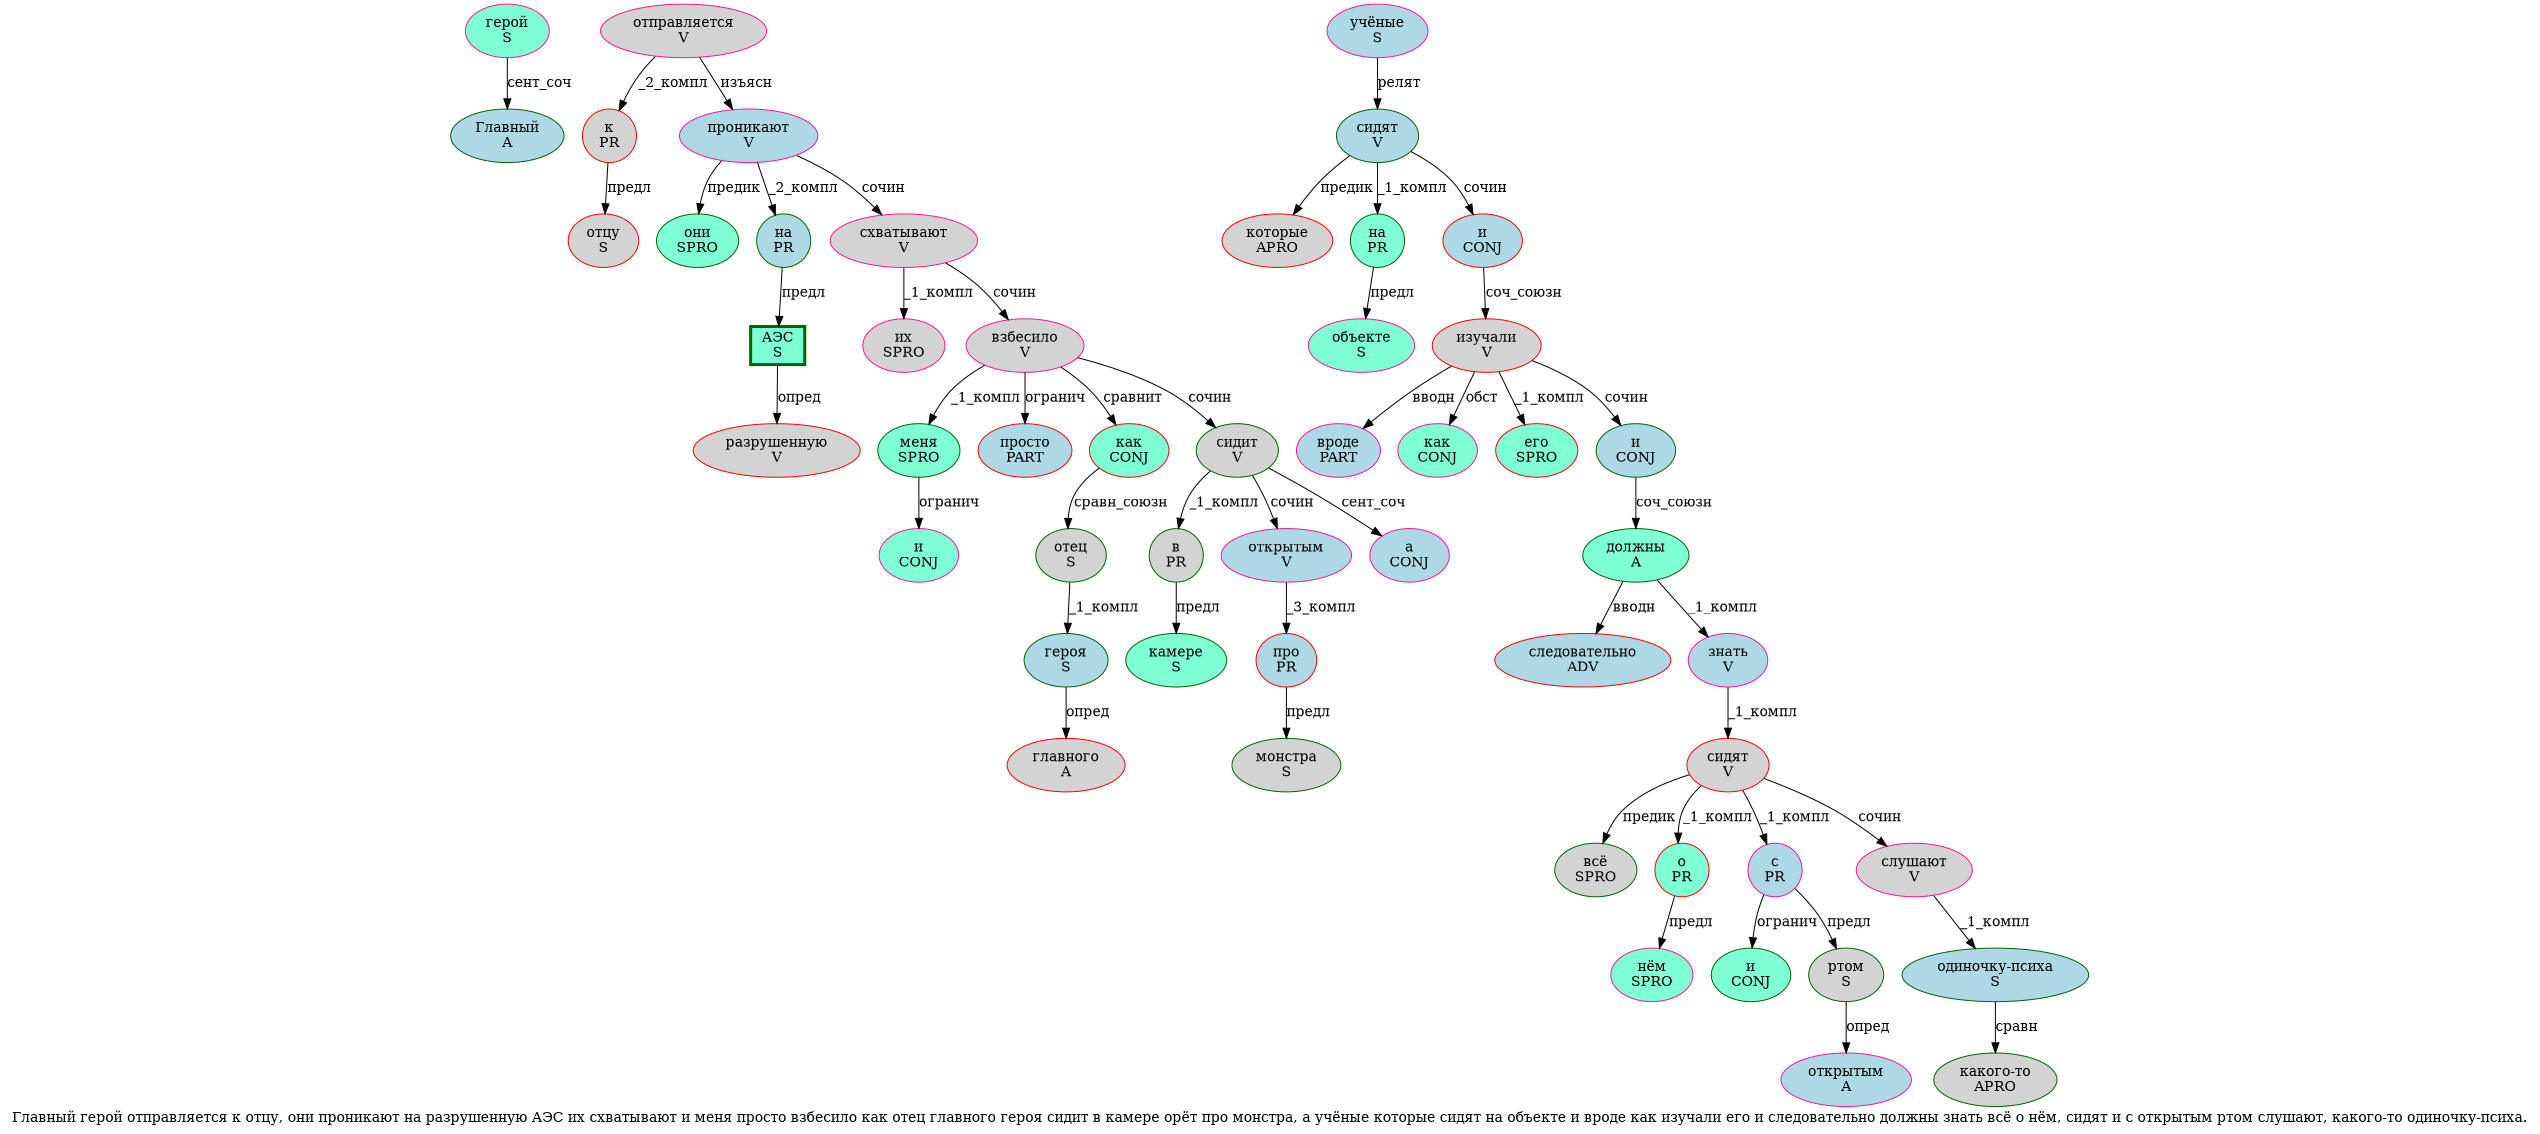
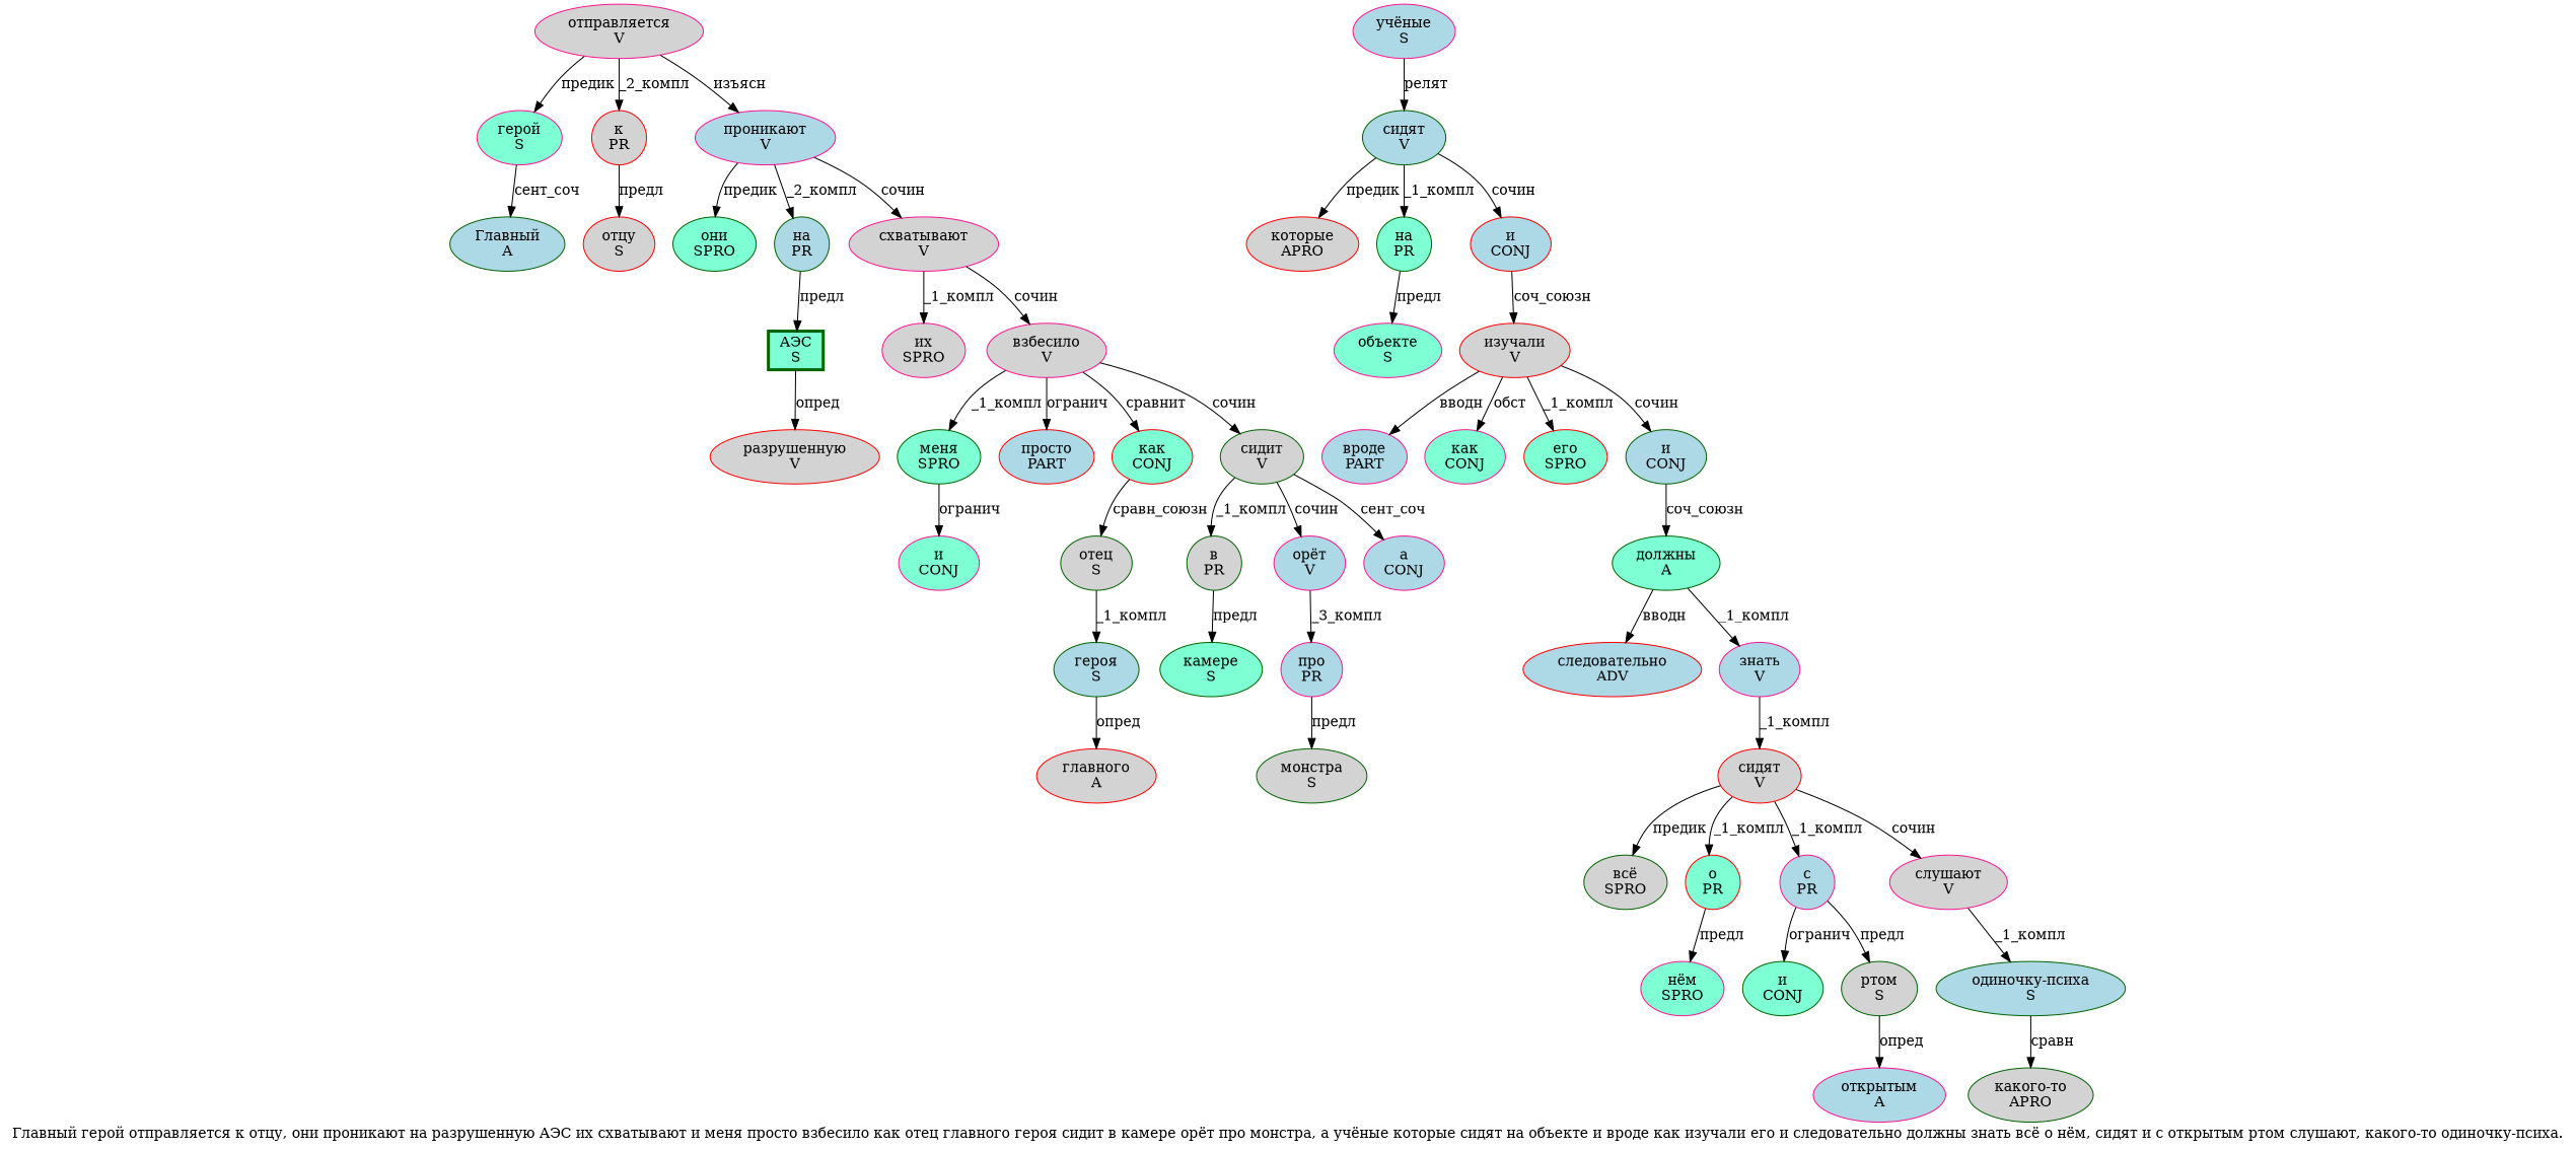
  digraph {
    label="Главный герой отправляется к отцу, они проникают на разрушенную АЭС их схватывают и меня просто взбесило как отец главного героя сидит в камере орёт про монстра, а учёные которые сидят на объекте и вроде как изучали его и следовательно должны знать всё о нём, сидят и с открытым ртом слушают, какого-то одиночку-психа."
    node [color=darkgreen fillcolor=lightgrey penwidth=1 shape=ellipse style=filled]
    n1 [fillcolor=lightblue label="Главный\nA"]
    n2 [color=deeppink fillcolor=aquamarine label="герой\nS"]
    n3 [color=deeppink label="отправляется\nV"]
    n4 [color=red label="к\nPR"]
    n5 [color=deeppink fillcolor=lightblue label="проникают\nV"]
    n6 [color=red label="отцу\nS"]
    n7 [fillcolor=aquamarine label="они\nSPRO"]
    n8 [fillcolor=lightblue label="на\nPR"]
    n9 [color=deeppink label="схватывают\nV"]
    n10 [fillcolor=aquamarine label="АЭС\nS" penwidth=3 shape=box]
    n11 [color=deeppink label="их\nSPRO"]
    n12 [color=deeppink label="взбесило\nV"]
    n13 [color=red label="разрушенную\nV"]
    n14 [fillcolor=aquamarine label="меня\nSPRO"]
    n15 [color=red fillcolor=lightblue label="просто\nPART"]
    n16 [color=red fillcolor=aquamarine label="как\nCONJ"]
    n17 [label="сидит\nV"]
    n18 [color=deeppink fillcolor=aquamarine label="и\nCONJ"]
    n19 [label="отец\nS"]
    n20 [label="в\nPR"]
-   n21 [color=deeppink fillcolor=lightblue label="открытым\nV"]
+   n21 [color=deeppink fillcolor=lightblue label="орёт\nV"]
    n22 [color=deeppink fillcolor=lightblue label="а\nCONJ"]
    n23 [fillcolor=lightblue label="героя\nS"]
    n24 [color=red label="главного\nA"]
    n25 [fillcolor=aquamarine label="камере\nS"]
-   n26 [color=red fillcolor=lightblue label="про\nPR"]
+   n26 [color=deeppink fillcolor=lightblue label="про\nPR"]
    n27 [label="монстра\nS"]
    n28 [color=deeppink fillcolor=lightblue label="учёные\nS"]
    n29 [fillcolor=lightblue label="сидят\nV"]
    n30 [color=red label="которые\nAPRO"]
    n31 [fillcolor=aquamarine label="на\nPR"]
    n32 [color=red fillcolor=lightblue label="и\nCONJ"]
    n33 [color=deeppink fillcolor=aquamarine label="объекте\nS"]
    n34 [color=red label="изучали\nV"]
    n35 [color=deeppink fillcolor=lightblue label="вроде\nPART"]
    n36 [color=deeppink fillcolor=aquamarine label="как\nCONJ"]
    n37 [color=red fillcolor=aquamarine label="его\nSPRO"]
    n38 [fillcolor=lightblue label="и\nCONJ"]
    n39 [fillcolor=aquamarine label="должны\nA"]
    n40 [color=red fillcolor=lightblue label="следовательно\nADV"]
    n41 [color=deeppink fillcolor=lightblue label="знать\nV"]
    n42 [color=red label="сидят\nV"]
    n43 [label="всё\nSPRO"]
    n44 [color=red fillcolor=aquamarine label="о\nPR"]
    n45 [color=deeppink fillcolor=lightblue label="с\nPR"]
    n46 [color=deeppink label="слушают\nV"]
    n47 [color=deeppink fillcolor=aquamarine label="нём\nSPRO"]
    n48 [fillcolor=aquamarine label="и\nCONJ"]
    n49 [label="ртом\nS"]
    n50 [fillcolor=lightblue label="одиночку-психа\nS"]
    n51 [color=deeppink fillcolor=lightblue label="открытым\nA"]
    n52 [label="какого-то\nAPRO"]
    n2 -> n1 [label="сент_соч"]
+   n3 -> n2 [label="предик"]
    n3 -> n4 [label="_2_компл"]
    n3 -> n5 [label="изъясн"]
    n4 -> n6 [label="предл"]
    n5 -> n7 [label="предик"]
    n5 -> n8 [label="_2_компл"]
    n5 -> n9 [label="сочин"]
    n8 -> n10 [label="предл"]
    n9 -> n11 [label="_1_компл"]
    n9 -> n12 [label="сочин"]
    n10 -> n13 [label="опред"]
    n12 -> n14 [label="_1_компл"]
    n12 -> n15 [label="огранич"]
    n12 -> n16 [label="сравнит"]
    n12 -> n17 [label="сочин"]
    n14 -> n18 [label="огранич"]
    n16 -> n19 [label="сравн_союзн"]
    n17 -> n20 [label="_1_компл"]
    n17 -> n21 [label="сочин"]
    n17 -> n22 [label="сент_соч"]
    n19 -> n23 [label="_1_компл"]
    n20 -> n25 [label="предл"]
    n21 -> n26 [label="_3_компл"]
    n23 -> n24 [label="опред"]
    n26 -> n27 [label="предл"]
    n28 -> n29 [label="релят"]
    n29 -> n30 [label="предик"]
    n29 -> n31 [label="_1_компл"]
    n29 -> n32 [label="сочин"]
    n31 -> n33 [label="предл"]
    n32 -> n34 [label="соч_союзн"]
    n34 -> n35 [label="вводн"]
    n34 -> n36 [label="обст"]
    n34 -> n37 [label="_1_компл"]
    n34 -> n38 [label="сочин"]
    n38 -> n39 [label="соч_союзн"]
    n39 -> n40 [label="вводн"]
    n39 -> n41 [label="_1_компл"]
    n41 -> n42 [label="_1_компл"]
    n42 -> n43 [label="предик"]
    n42 -> n44 [label="_1_компл"]
    n42 -> n45 [label="_1_компл"]
    n42 -> n46 [label="сочин"]
    n44 -> n47 [label="предл"]
    n45 -> n48 [label="огранич"]
    n45 -> n49 [label="предл"]
    n46 -> n50 [label="_1_компл"]
    n49 -> n51 [label="опред"]
    n50 -> n52 [label="сравн"]
  }
